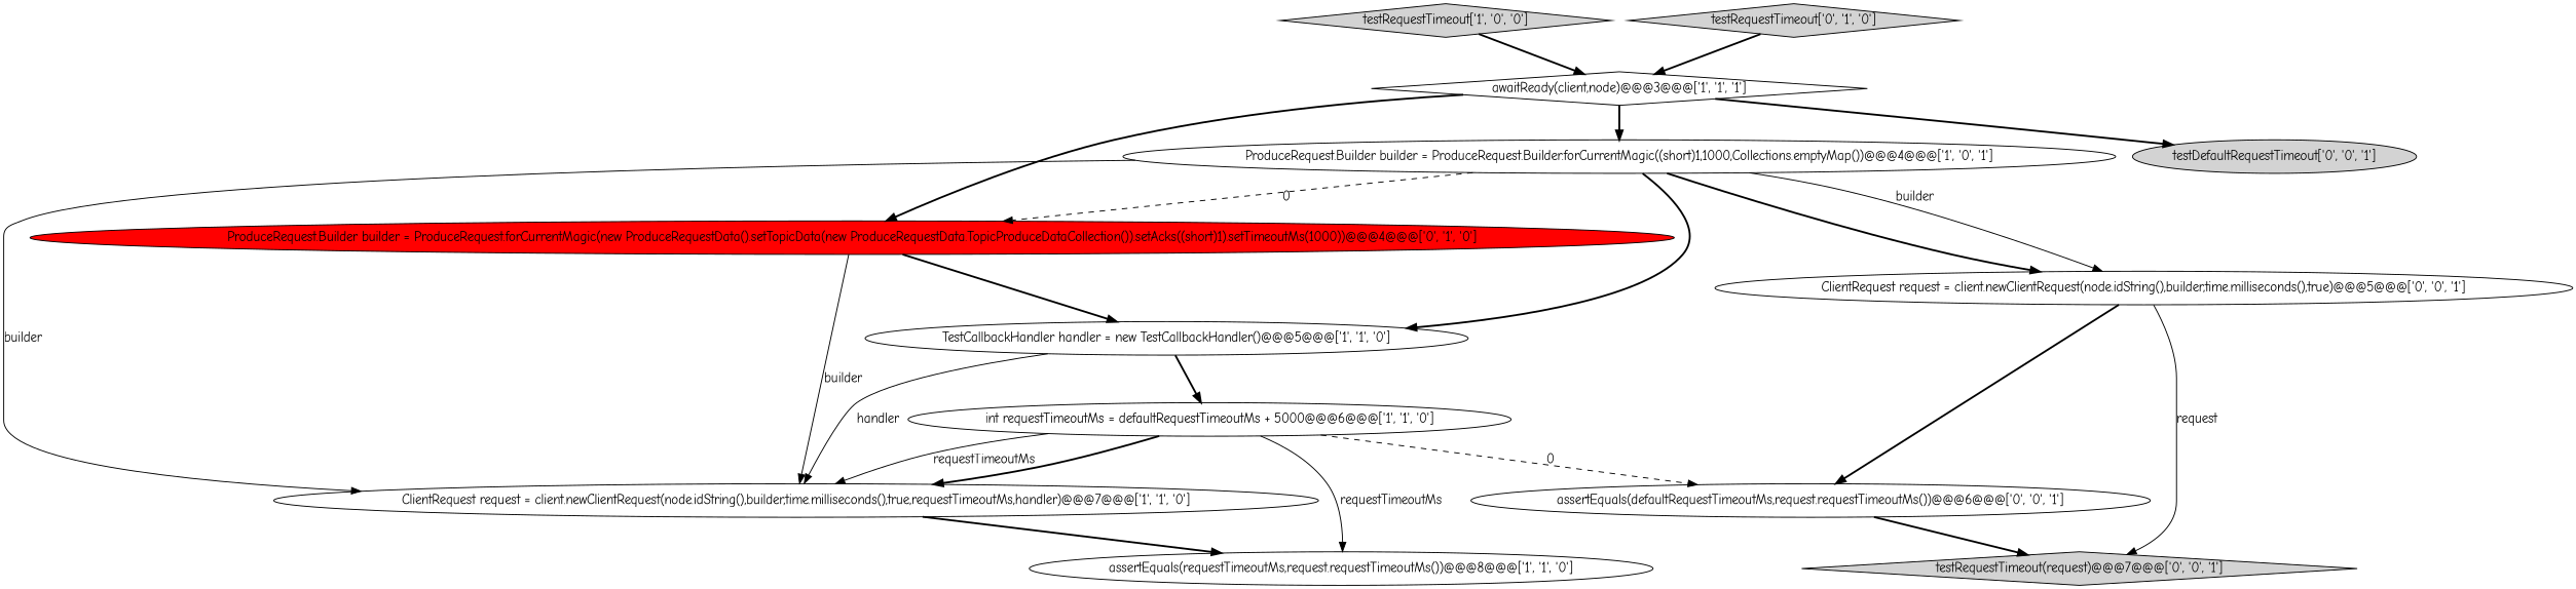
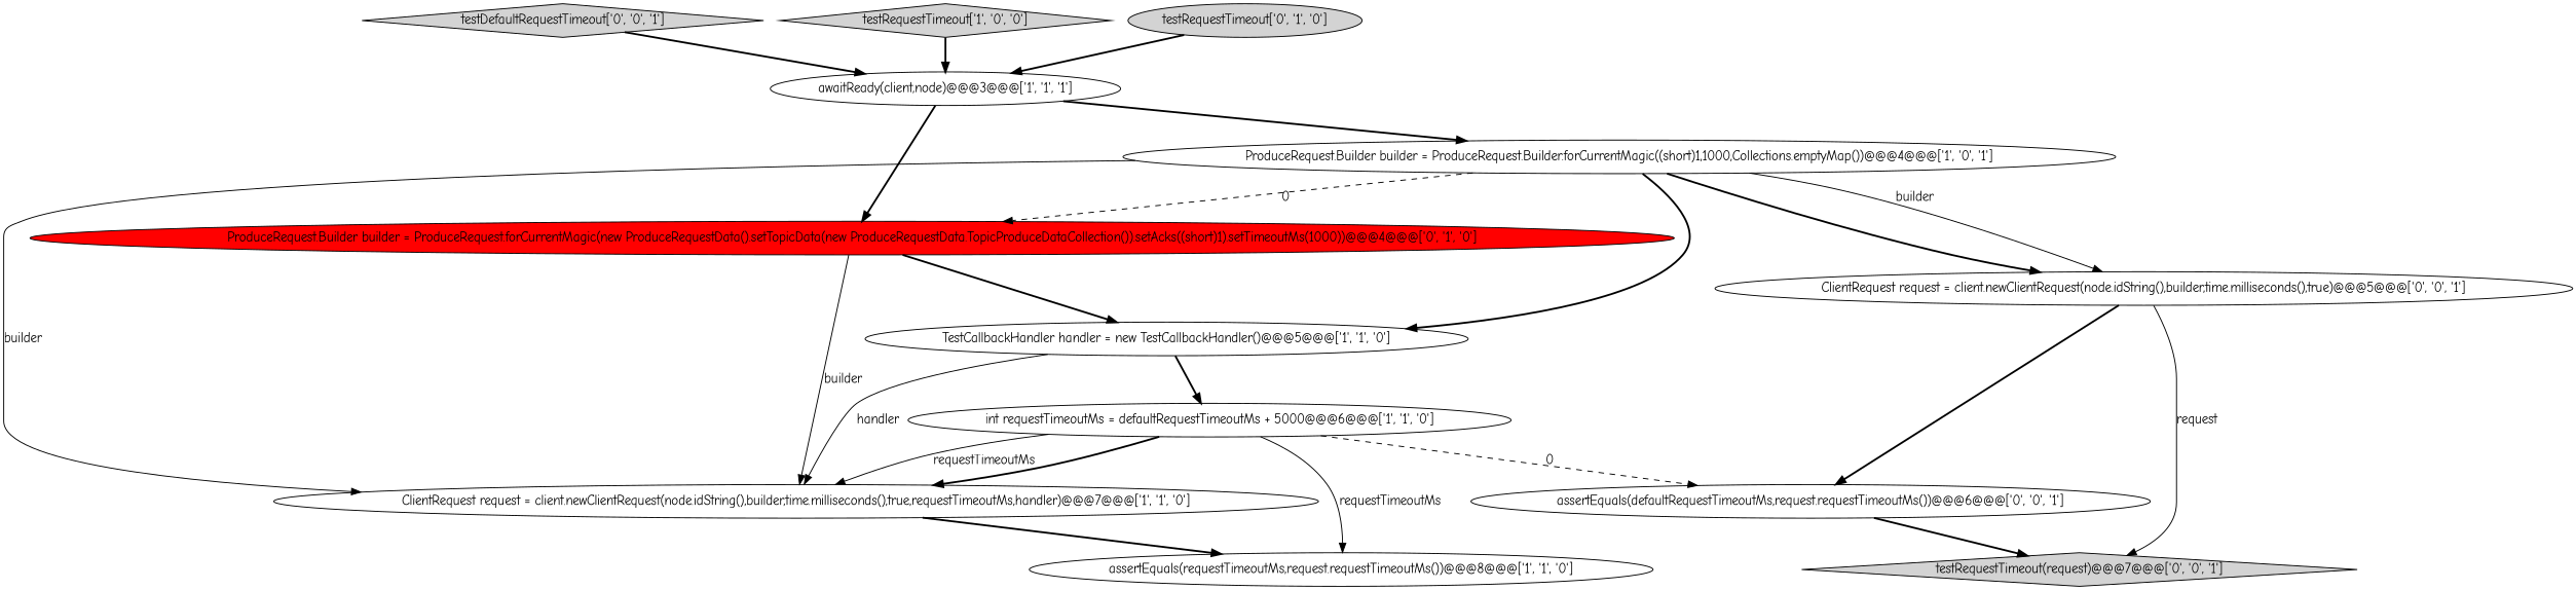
  digraph {
    fontname="Comic Neue"
    node [fillcolor=white fontname="Comic Neue" shape=ellipse style=filled]
    edge [fontname="Comic Neue" style=bold]
-   n1 [label="awaitReady(client,node)@@@3@@@['1', '1', '1']" shape=diamond]
+   n1 [label="awaitReady(client,node)@@@3@@@['1', '1', '1']"]
    n2 [fillcolor=red label="ProduceRequest.Builder builder = ProduceRequest.forCurrentMagic(new ProduceRequestData().setTopicData(new ProduceRequestData.TopicProduceDataCollection()).setAcks((short)1).setTimeoutMs(1000))@@@4@@@['0', '1', '0']"]
    n3 [label="ProduceRequest.Builder builder = ProduceRequest.Builder.forCurrentMagic((short)1,1000,Collections.emptyMap())@@@4@@@['1', '0', '1']"]
    n4 [label="ClientRequest request = client.newClientRequest(node.idString(),builder,time.milliseconds(),true,requestTimeoutMs,handler)@@@7@@@['1', '1', '0']"]
    n5 [label="TestCallbackHandler handler = new TestCallbackHandler()@@@5@@@['1', '1', '0']"]
    n6 [label="ClientRequest request = client.newClientRequest(node.idString(),builder,time.milliseconds(),true)@@@5@@@['0', '0', '1']"]
-   n7 [fillcolor=lightgray label="testDefaultRequestTimeout['0', '0', '1']"]
+   n7 [fillcolor=lightgray label="testDefaultRequestTimeout['0', '0', '1']" shape=diamond]
    n8 [fillcolor=lightgray label="testRequestTimeout['1', '0', '0']" shape=diamond]
    n9 [label="assertEquals(requestTimeoutMs,request.requestTimeoutMs())@@@8@@@['1', '1', '0']"]
    n10 [label="int requestTimeoutMs = defaultRequestTimeoutMs + 5000@@@6@@@['1', '1', '0']"]
    n11 [fillcolor=lightgray label="testRequestTimeout(request)@@@7@@@['0', '0', '1']" shape=diamond]
    n12 [label="assertEquals(defaultRequestTimeoutMs,request.requestTimeoutMs())@@@6@@@['0', '0', '1']"]
-   n13 [fillcolor=lightgray label="testRequestTimeout['0', '1', '0']" shape=diamond]
+   n13 [fillcolor=lightgray label="testRequestTimeout['0', '1', '0']"]
    n1 -> n2
    n1 -> n3
    n2 -> n4 [label=builder style=solid]
    n2 -> n5
    n3 -> n2 [label=0 style=dashed]
    n3 -> n4 [label=builder style=solid]
    n3 -> n5
    n3 -> n6 [label=builder style=solid]
    n3 -> n6
    n4 -> n9
    n5 -> n4 [label=handler style=solid]
    n5 -> n10
    n6 -> n11 [label=request style=solid]
    n6 -> n12
-   n1 -> n7
+   n7 -> n1
    n8 -> n1
    n10 -> n4
    n10 -> n4 [label=requestTimeoutMs style=solid]
    n10 -> n9 [label=requestTimeoutMs style=solid]
    n10 -> n12 [label=0 style=dashed]
    n12 -> n11
    n13 -> n1
  }
